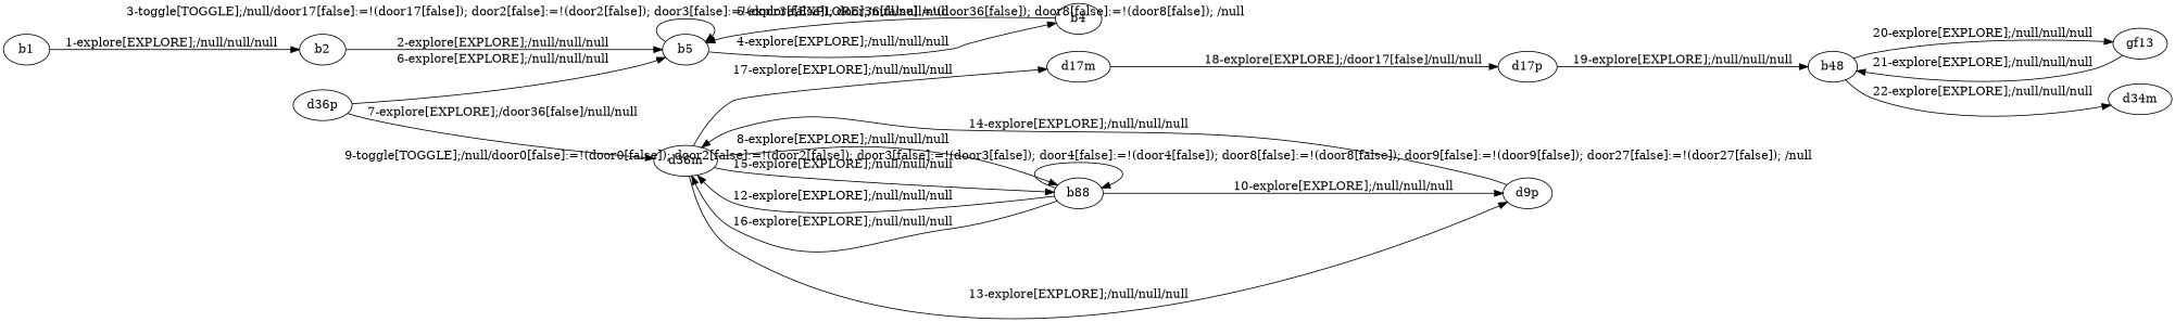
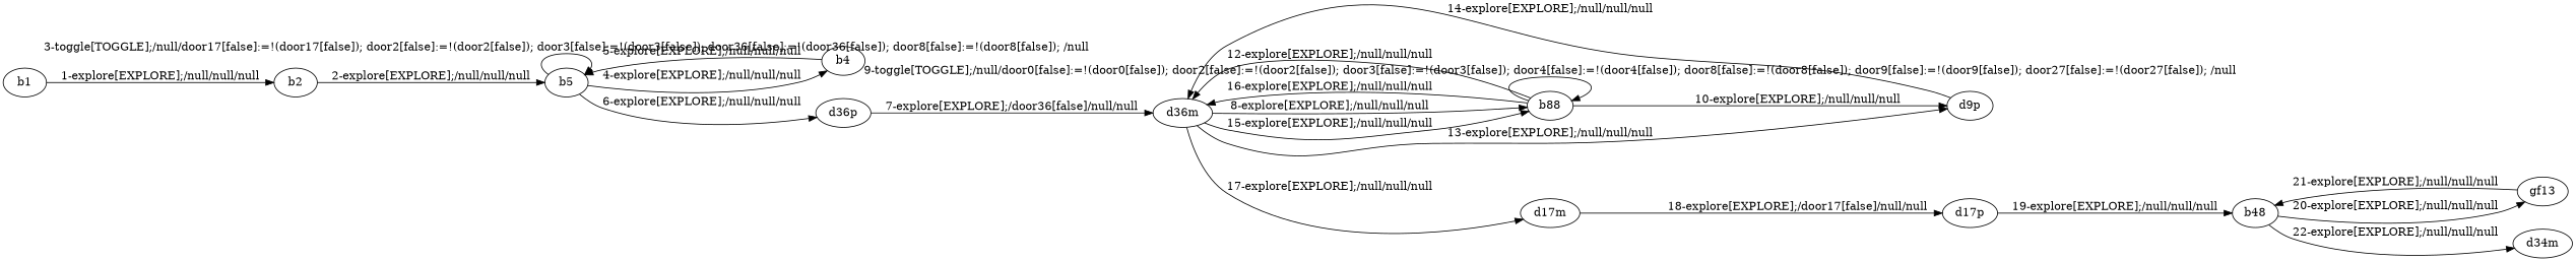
  digraph {
    rankdir=LR
    b1
    b2
    b5
    b4
    d36p
    d36m
    b88
    d9p
    d17m
    d17p
    b48
    gf13
    d34m
    b1 -> b2 [label="1-explore[EXPLORE];/null/null/null"]
    b2 -> b5 [label="2-explore[EXPLORE];/null/null/null"]
    b5 -> b5 [label="3-toggle[TOGGLE];/null/door17[false]:=!(door17[false]); door2[false]:=!(door2[false]); door3[false]:=!(door3[false]); door36[false]:=!(door36[false]); door8[false]:=!(door8[false]); /null"]
    b5 -> b4 [label="4-explore[EXPLORE];/null/null/null"]
-   d36p -> b5 [label="6-explore[EXPLORE];/null/null/null"]
+   b5 -> d36p [label="6-explore[EXPLORE];/null/null/null"]
    b4 -> b5 [label="5-explore[EXPLORE];/null/null/null"]
    d36p -> d36m [label="7-explore[EXPLORE];/door36[false]/null/null"]
    d36m -> b88 [label="8-explore[EXPLORE];/null/null/null"]
    d36m -> b88 [label="15-explore[EXPLORE];/null/null/null"]
    d36m -> d9p [label="13-explore[EXPLORE];/null/null/null"]
    d36m -> d17m [label="17-explore[EXPLORE];/null/null/null"]
    b88 -> d36m [label="12-explore[EXPLORE];/null/null/null"]
    b88 -> d36m [label="16-explore[EXPLORE];/null/null/null"]
    b88 -> b88 [label="9-toggle[TOGGLE];/null/door0[false]:=!(door0[false]); door2[false]:=!(door2[false]); door3[false]:=!(door3[false]); door4[false]:=!(door4[false]); door8[false]:=!(door8[false]); door9[false]:=!(door9[false]); door27[false]:=!(door27[false]); /null"]
    b88 -> d9p [label="10-explore[EXPLORE];/null/null/null"]
    d9p -> d36m [label="14-explore[EXPLORE];/null/null/null"]
    d17m -> d17p [label="18-explore[EXPLORE];/door17[false]/null/null"]
    d17p -> b48 [label="19-explore[EXPLORE];/null/null/null"]
    b48 -> gf13 [label="20-explore[EXPLORE];/null/null/null"]
    b48 -> d34m [label="22-explore[EXPLORE];/null/null/null"]
    gf13 -> b48 [label="21-explore[EXPLORE];/null/null/null"]
  }
